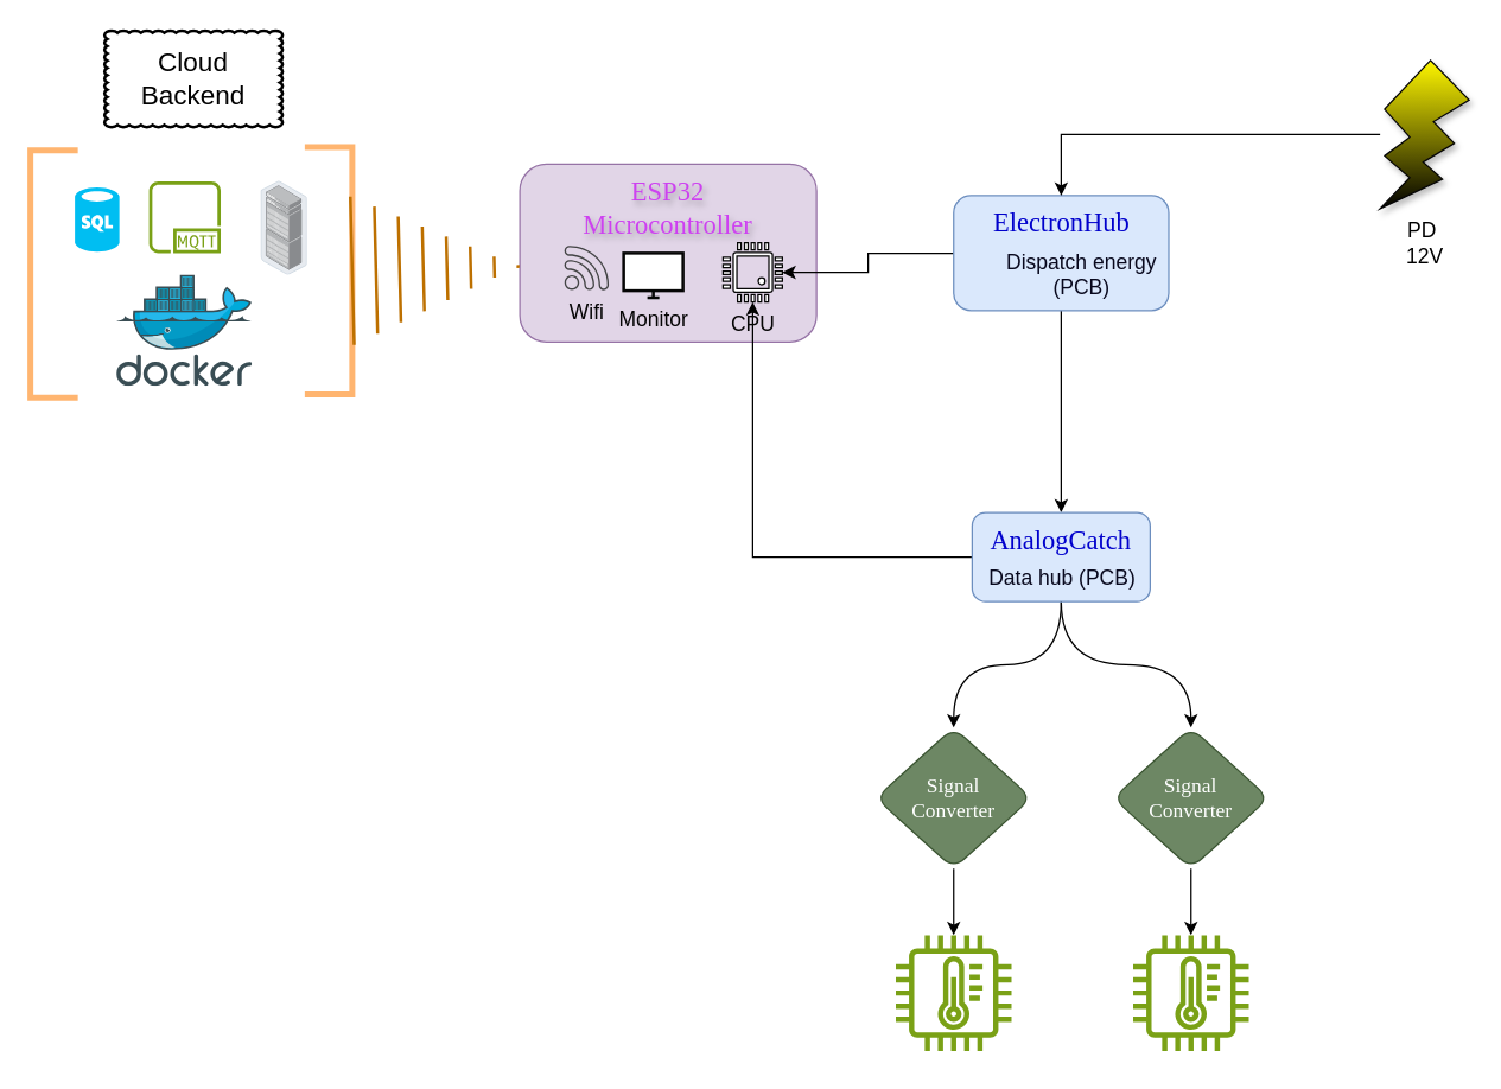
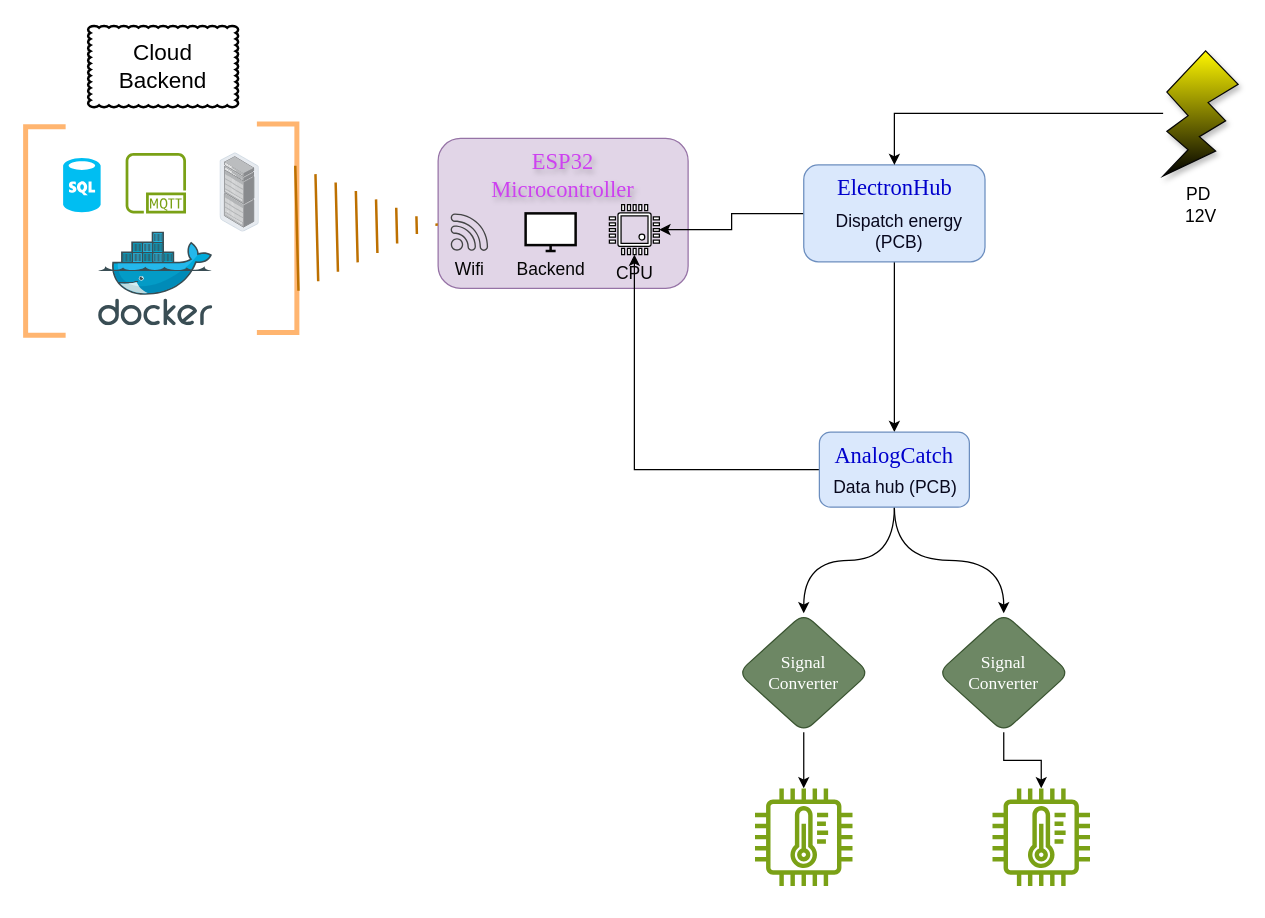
  <mxCell id="0" />
  <mxCell id="1" parent="0" />
  <mxCell id="2" value="&lt;div&gt;&lt;font&gt;ESP32&lt;/font&gt;&lt;/div&gt;&lt;div&gt;&lt;font&gt;Microcontroller&lt;/font&gt;&lt;/div&gt;" style="rounded=1;whiteSpace=wrap;html=1;labelPosition=center;verticalLabelPosition=middle;align=center;verticalAlign=top;labelBackgroundColor=none;fontFamily=Lucida Console;labelBorderColor=none;textShadow=1;spacing=4;fontSize=18;shadow=0;glass=0;fillColor=#e1d5e7;strokeColor=#9673a6;fontColor=#CD41F0;" parent="1" vertex="1"><mxGeometry x="350" y="110" width="200" height="120" as="geometry" /></mxCell>
  <mxCell id="3" value="" style="edgeStyle=orthogonalEdgeStyle;rounded=0;orthogonalLoop=1;jettySize=auto;html=1;" parent="1" source="5" target="9" edge="1"><mxGeometry relative="1" as="geometry" /></mxCell>
  <mxCell id="4" value="" style="edgeStyle=orthogonalEdgeStyle;rounded=0;orthogonalLoop=1;jettySize=auto;html=1;" parent="1" source="5" target="20" edge="1"><mxGeometry relative="1" as="geometry" /></mxCell>
  <mxCell id="5" value="ElectronHub" style="whiteSpace=wrap;html=1;fontSize=18;fontFamily=Lucida Console;verticalAlign=top;fillColor=#dae8fc;strokeColor=#6c8ebf;rounded=1;labelBackgroundColor=none;labelBorderColor=none;spacing=4;shadow=0;glass=0;fontColor=#0000CC;" parent="1" vertex="1"><mxGeometry x="642.5" y="131.25" width="145" height="77.5" as="geometry" /></mxCell>
  <mxCell id="6" style="edgeStyle=orthogonalEdgeStyle;rounded=0;orthogonalLoop=1;jettySize=auto;html=1;" parent="1" source="9" target="20" edge="1"><mxGeometry relative="1" as="geometry" /></mxCell>
  <mxCell id="7" style="edgeStyle=orthogonalEdgeStyle;rounded=0;orthogonalLoop=1;jettySize=auto;html=1;entryX=0.5;entryY=0;entryDx=0;entryDy=0;curved=1;" parent="1" source="9" target="11" edge="1"><mxGeometry relative="1" as="geometry" /></mxCell>
  <mxCell id="8" style="edgeStyle=orthogonalEdgeStyle;rounded=0;orthogonalLoop=1;jettySize=auto;html=1;entryX=0.5;entryY=0;entryDx=0;entryDy=0;curved=1;" parent="1" source="9" target="14" edge="1"><mxGeometry relative="1" as="geometry"><mxPoint x="805" y="490" as="targetPoint" /></mxGeometry></mxCell>
  <mxCell id="9" value="AnalogCatch" style="whiteSpace=wrap;html=1;fontSize=18;fontFamily=Lucida Console;verticalAlign=top;fillColor=#dae8fc;strokeColor=#6c8ebf;rounded=1;labelBackgroundColor=none;labelBorderColor=none;spacing=4;shadow=0;glass=0;fontColor=#0000CC;" parent="1" vertex="1"><mxGeometry x="655" y="345" width="120" height="60" as="geometry" /></mxCell>
  <mxCell id="10" value="" style="edgeStyle=orthogonalEdgeStyle;rounded=0;orthogonalLoop=1;jettySize=auto;html=1;" parent="1" source="11" target="12" edge="1"><mxGeometry relative="1" as="geometry" /></mxCell>
  <mxCell id="11" value="Signal&lt;div&gt;Converter&lt;/div&gt;" style="rhombus;whiteSpace=wrap;html=1;fontSize=14;fontFamily=Lucida Console;verticalAlign=middle;fillColor=#6d8764;strokeColor=#3A5431;rounded=1;labelBackgroundColor=none;labelBorderColor=none;spacing=4;shadow=0;glass=0;fontColor=#ffffff;" parent="1" vertex="1"><mxGeometry x="590" y="490" width="105" height="95" as="geometry" /></mxCell>
  <mxCell id="12" value="PT180" style="sketch=0;outlineConnect=0;fontColor=#FFFFFF;gradientColor=none;fillColor=#7AA116;strokeColor=none;dashed=0;verticalLabelPosition=bottom;verticalAlign=top;align=center;html=1;fontSize=14;fontStyle=0;aspect=fixed;pointerEvents=1;shape=mxgraph.aws4.iot_thing_temperature_sensor;labelBackgroundColor=default;" parent="1" vertex="1"><mxGeometry x="603.5" y="630" width="78" height="78" as="geometry" /></mxCell>
  <mxCell id="13" value="" style="edgeStyle=orthogonalEdgeStyle;rounded=0;orthogonalLoop=1;jettySize=auto;html=1;" parent="1" source="14" target="15" edge="1"><mxGeometry relative="1" as="geometry" /></mxCell>
  <mxCell id="14" value="Signal&lt;div&gt;Converter&lt;/div&gt;" style="rhombus;whiteSpace=wrap;html=1;fontSize=14;fontFamily=Lucida Console;verticalAlign=middle;fillColor=#6d8764;strokeColor=#3A5431;rounded=1;labelBackgroundColor=none;labelBorderColor=none;spacing=4;shadow=0;glass=0;fontColor=#ffffff;" parent="1" vertex="1"><mxGeometry x="750" y="490" width="105" height="95" as="geometry" /></mxCell>
- <mxCell id="15" value="Other Probe?" style="sketch=0;outlineConnect=0;fontColor=#FFFFFF;gradientColor=none;fillColor=#7AA116;strokeColor=none;dashed=0;verticalLabelPosition=bottom;verticalAlign=top;align=center;html=1;fontSize=14;fontStyle=0;aspect=fixed;pointerEvents=1;shape=mxgraph.aws4.iot_thing_temperature_sensor;labelBackgroundColor=default;" parent="1" vertex="1"><mxGeometry x="763.5" y="630" width="78" height="78" as="geometry" /></mxCell>
+ <mxCell id="15" value="Other Probe?" style="sketch=0;outlineConnect=0;fontColor=#FFFFFF;gradientColor=none;fillColor=#7AA116;strokeColor=none;dashed=0;verticalLabelPosition=bottom;verticalAlign=top;align=center;html=1;fontSize=14;fontStyle=0;aspect=fixed;pointerEvents=1;shape=mxgraph.aws4.iot_thing_temperature_sensor;labelBackgroundColor=default;" parent="1" vertex="1"><mxGeometry x="793.5" y="630" width="78" height="78" as="geometry" /></mxCell>
  <mxCell id="16" value="" style="edgeStyle=orthogonalEdgeStyle;rounded=0;orthogonalLoop=1;jettySize=auto;html=1;entryX=0.5;entryY=0;entryDx=0;entryDy=0;" parent="1" source="17" target="5" edge="1"><mxGeometry relative="1" as="geometry"><mxPoint x="860" y="90" as="targetPoint" /></mxGeometry></mxCell>
  <mxCell id="17" value="PD&amp;nbsp;&lt;div&gt;12V&lt;/div&gt;" style="verticalLabelPosition=bottom;verticalAlign=top;html=1;shape=mxgraph.basic.flash;fillColor=#FFF700;strokeColor=#050505;shadow=1;gradientColor=default;fontSize=14;labelBackgroundColor=default;" parent="1" vertex="1"><mxGeometry x="930" y="40" width="60" height="100" as="geometry" /></mxCell>
- <mxCell id="18" value="Wifi" style="sketch=0;pointerEvents=1;shadow=0;dashed=0;html=1;strokeColor=none;fillColor=#434445;aspect=fixed;labelPosition=center;verticalLabelPosition=bottom;verticalAlign=top;align=center;outlineConnect=0;shape=mxgraph.vvd.wi_fi;fontColor=#050505;fontSize=14;" parent="1" vertex="1"><mxGeometry x="380" y="165" width="30" height="30" as="geometry" /></mxCell>
- <mxCell id="19" value="Monitor" style="html=1;verticalLabelPosition=bottom;align=center;labelBackgroundColor=none;verticalAlign=top;strokeWidth=2;shadow=0;dashed=0;shape=mxgraph.ios7.icons.monitor;strokeColor=#050505;fontColor=#050505;fontSize=14;" parent="1" vertex="1"><mxGeometry x="420" y="170" width="40" height="30" as="geometry" /></mxCell>
+ <mxCell id="18" value="Wifi" style="sketch=0;pointerEvents=1;shadow=0;dashed=0;html=1;strokeColor=none;fillColor=#434445;aspect=fixed;labelPosition=center;verticalLabelPosition=bottom;verticalAlign=top;align=center;outlineConnect=0;shape=mxgraph.vvd.wi_fi;fontColor=#050505;fontSize=14;" parent="1" vertex="1"><mxGeometry x="360" y="170" width="30" height="30" as="geometry" /></mxCell>
+ <mxCell id="19" value="Backend" style="html=1;verticalLabelPosition=bottom;align=center;labelBackgroundColor=none;verticalAlign=top;strokeWidth=2;shadow=0;dashed=0;shape=mxgraph.ios7.icons.monitor;strokeColor=#050505;fontColor=#050505;fontSize=14;" parent="1" vertex="1"><mxGeometry x="420" y="170" width="40" height="30" as="geometry" /></mxCell>
  <mxCell id="20" value="CPU" style="pointerEvents=1;shadow=0;dashed=0;html=1;labelPosition=center;verticalLabelPosition=bottom;verticalAlign=top;align=center;outlineConnect=0;shape=mxgraph.veeam.cpu;strokeColor=#050505;fontColor=#050505;fontSize=14;" parent="1" vertex="1"><mxGeometry x="487" y="163" width="40" height="40" as="geometry" /></mxCell>
  <mxCell id="21" value="" style="shape=partialRectangle;whiteSpace=wrap;html=1;bottom=1;right=1;left=1;top=0;routingCenterX=-0.5;direction=south;labelBackgroundColor=none;fillColor=none;strokeColor=#FFB570;strokeWidth=4;" parent="1" vertex="1"><mxGeometry x="20" y="100.75" width="30" height="166.75" as="geometry" /></mxCell>
  <mxCell id="22" value="" style="shape=partialRectangle;whiteSpace=wrap;html=1;bottom=1;right=1;left=1;top=0;routingCenterX=-0.5;direction=north;labelBackgroundColor=none;fillColor=none;strokeColor=#FFB570;strokeWidth=4;" parent="1" vertex="1"><mxGeometry x="207" y="98.5" width="30" height="166.75" as="geometry" /></mxCell>
  <mxCell id="23" value="" style="shape=mxgraph.arrows2.wedgeArrowDashed2;html=1;bendable=0;startWidth=50;stepSize=15;rounded=0;entryX=-0.006;entryY=0.575;entryDx=0;entryDy=0;entryPerimeter=0;exitX=0.5;exitY=1;exitDx=0;exitDy=0;fillColor=#f0a30a;strokeColor=#BD7000;strokeWidth=2;" parent="1" source="22" target="2" edge="1"><mxGeometry width="100" height="100" relative="1" as="geometry"><mxPoint x="230" y="270" as="sourcePoint" /><mxPoint x="330" y="170" as="targetPoint" /></mxGeometry></mxCell>
  <mxCell id="24" value="Cloud Backend" style="whiteSpace=wrap;html=1;shape=mxgraph.basic.cloud_rect;strokeWidth=2;fontSize=18;" parent="1" vertex="1"><mxGeometry x="70" y="20" width="120" height="65" as="geometry" /></mxCell>
- <mxCell id="25" value="Dispatch energy (PCB)" style="text;html=1;align=center;verticalAlign=middle;whiteSpace=wrap;rounded=0;fontColor=#08081D;fontSize=14;" parent="1" vertex="1"><mxGeometry x="674" y="169.13" width="110" height="30" as="geometry" /></mxCell>
+ <mxCell id="25" value="Dispatch energy (PCB)" style="text;html=1;align=center;verticalAlign=middle;whiteSpace=wrap;rounded=0;fontColor=#08081D;fontSize=14;" parent="1" vertex="1"><mxGeometry x="664" y="169.13" width="110" height="30" as="geometry" /></mxCell>
  <mxCell id="26" value="Data hub (PCB)" style="text;html=1;align=center;verticalAlign=middle;whiteSpace=wrap;rounded=0;fontColor=#08081D;fontSize=14;" parent="1" vertex="1"><mxGeometry x="661" y="374" width="110" height="30" as="geometry" /></mxCell>
  <mxCell id="27" value="" style="verticalLabelPosition=bottom;html=1;verticalAlign=top;align=center;strokeColor=none;fillColor=#00BEF2;shape=mxgraph.azure.sql_database;" vertex="1" parent="1"><mxGeometry x="50" y="125.76" width="30" height="43.37" as="geometry" /></mxCell>
  <mxCell id="28" value="" style="image;sketch=0;aspect=fixed;html=1;points=[];align=center;fontSize=12;image=img/lib/mscae/Docker.svg;" vertex="1" parent="1"><mxGeometry x="78.48" y="185.09" width="91.35" height="74.91" as="geometry" /></mxCell>
  <mxCell id="29" value="" style="image;points=[];aspect=fixed;html=1;align=center;shadow=0;dashed=0;image=img/lib/allied_telesis/storage/Datacenter_Server_Rack_EoR.svg;" vertex="1" parent="1"><mxGeometry x="175.63" y="121.69" width="31.37" height="63.4" as="geometry" /></mxCell>
  <mxCell id="30" value="" style="sketch=0;outlineConnect=0;fontColor=#232F3E;gradientColor=none;fillColor=#7AA116;strokeColor=none;dashed=0;verticalLabelPosition=bottom;verticalAlign=top;align=center;html=1;fontSize=12;fontStyle=0;aspect=fixed;pointerEvents=1;shape=mxgraph.aws4.mqtt_protocol;" vertex="1" parent="1"><mxGeometry x="100" y="121.69" width="48.31" height="48.31" as="geometry" /></mxCell>
